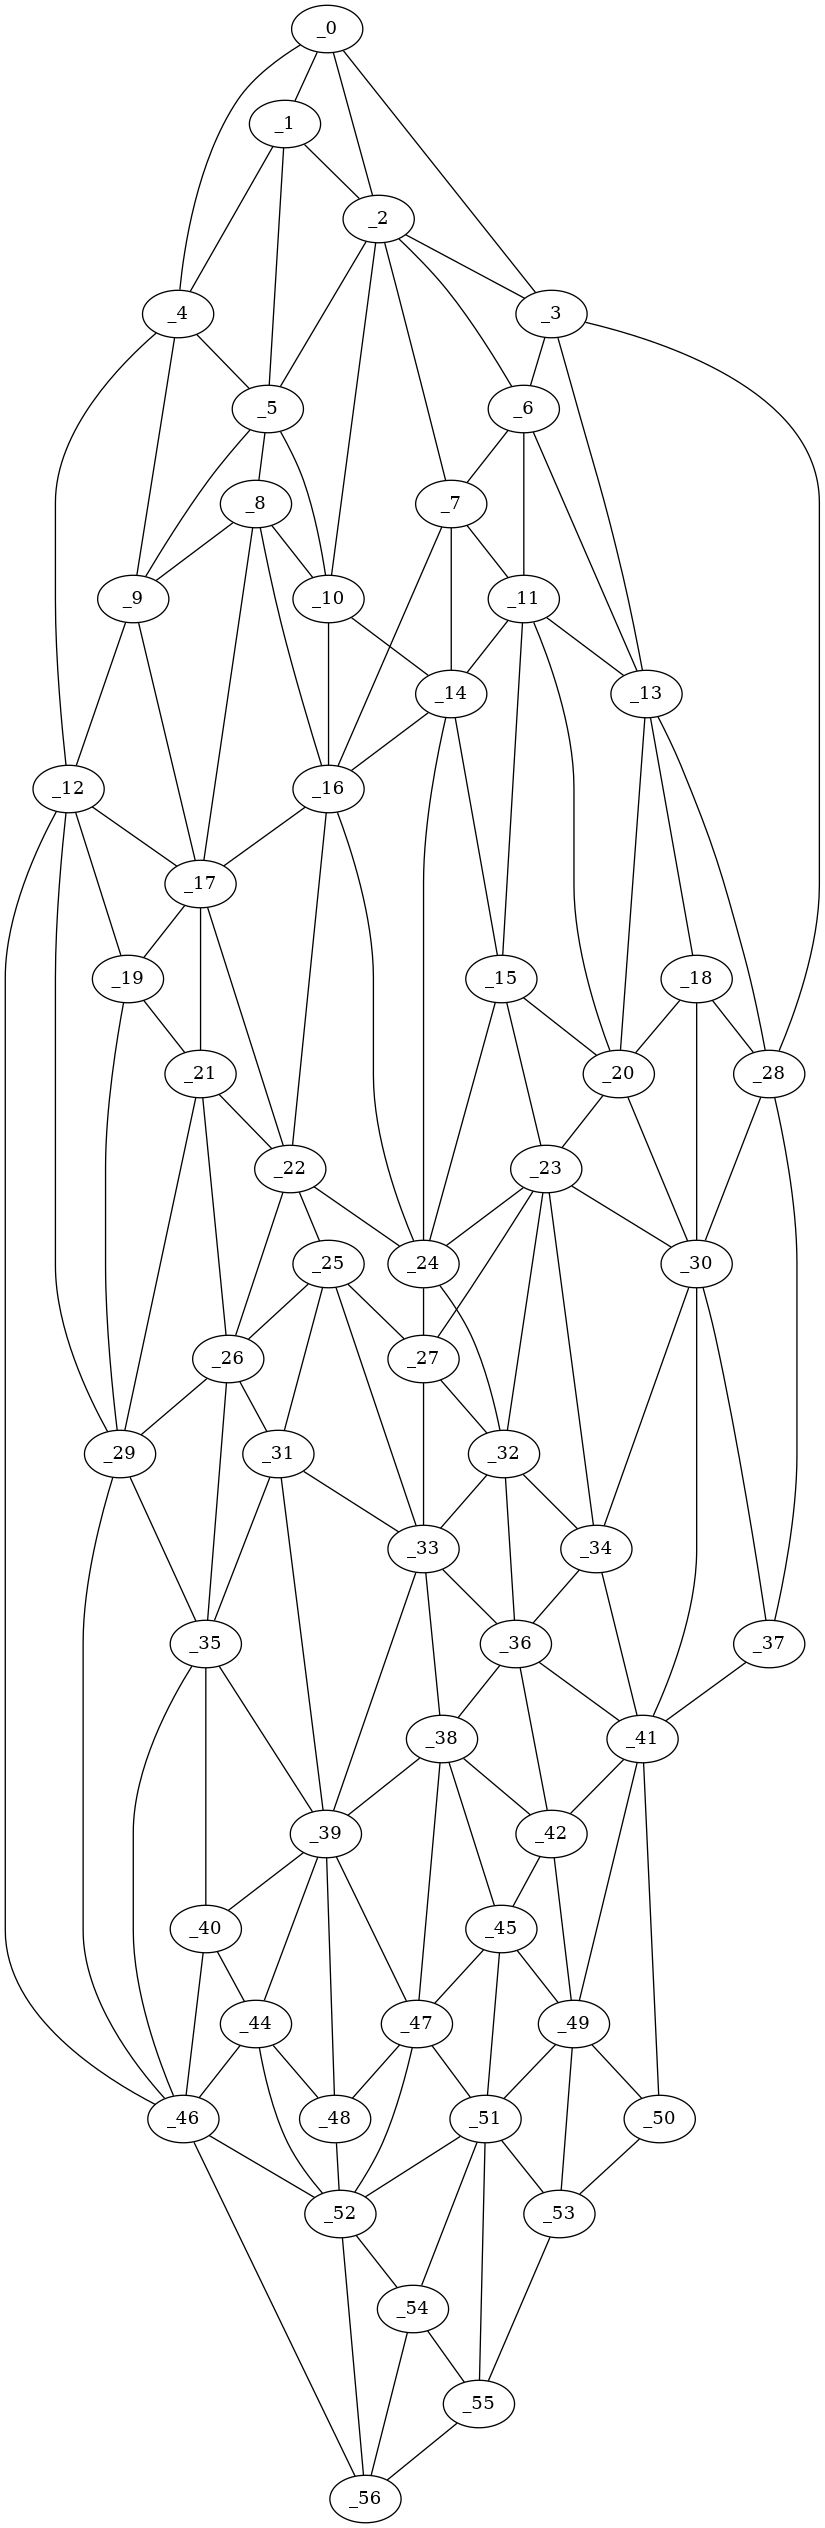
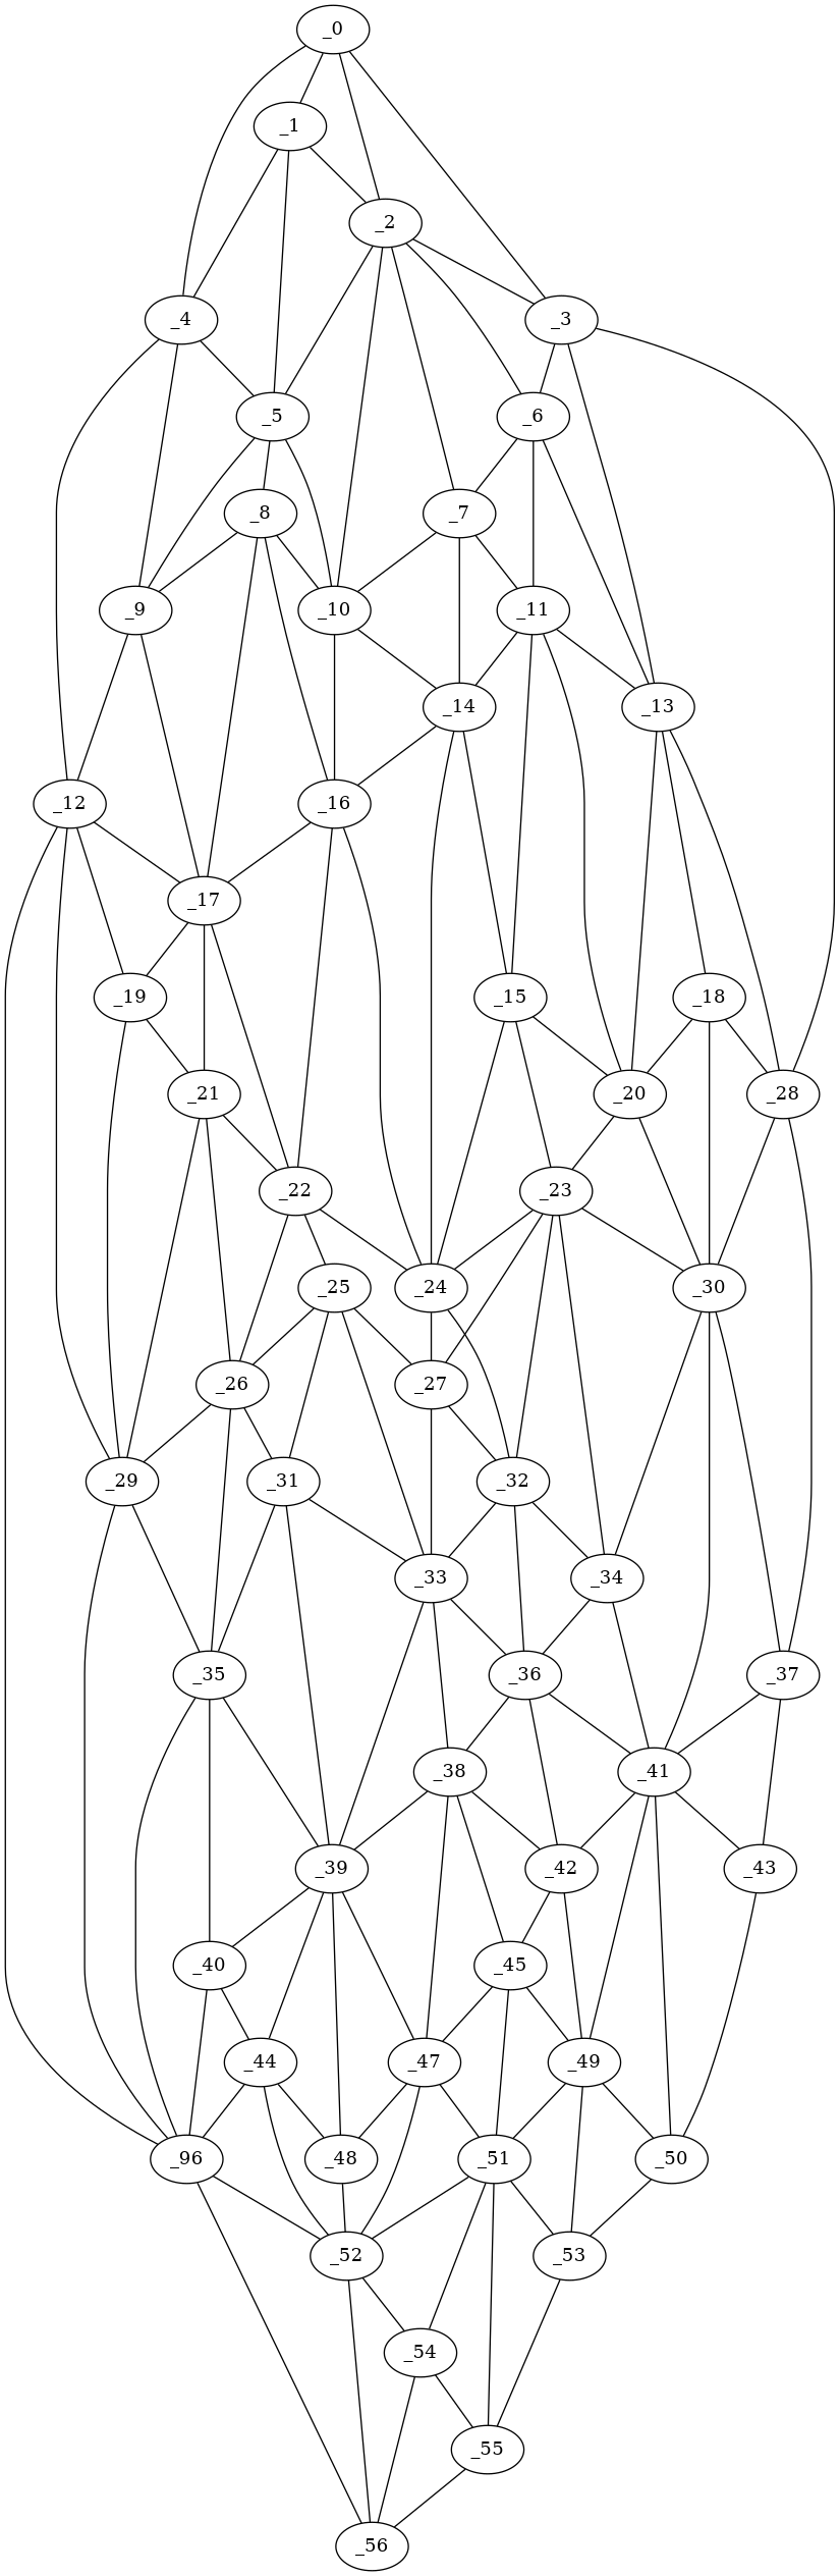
  graph {
    node [x=45 y=68]
    edge [valence=2]
    _0 [x=5 y=69]
    _1 [x=18 y=79]
    _2 [x=19]
    _3 [x=21 y=48]
    _4 [x=21 y=90]
    _5 [x=25 y=82]
    _6 [x=28 y=56]
    _7 [x=33 y=62]
    _10 [x=35 y=76]
    _13 [x=41 y=43]
    _28 [x=67 y=27]
    _9 [x=34 y=90]
    _12 [x=40 y=101]
    _8 [x=34 y=84]
    _11 [x=39 y=53]
    _14 [x=42 y=64]
    _16 [y=74]
    _20 [x=54 y=49]
    _18 [x=50 y=40]
    _30 [x=69 y=38]
    _37 [x=88 y=26]
    _17 [y=89]
    _19 [x=53 y=97]
    _29 [x=67 y=95]
-   _46 [x=97 y=91]
+   _46 [x=97 y=91 label=_96]
    _15 [y=59]
    _24 [x=60]
    _22 [x=55 y=82]
    _23 [x=60 y=59]
    _34 [x=77 y=56]
    _41 [x=93 y=52]
+   _43 [x=96 y=30]
    _21 [x=54 y=88]
    _35 [x=79 y=82]
    _52 [x=115 y=75]
    _56 [x=124 y=80]
    _27 [x=65 y=64]
    _32 [x=75 y=61]
    _25 [x=64 y=77]
    _26 [x=64 y=81]
    _39 [x=89 y=77]
    _40 [x=92 y=84]
    _54 [x=121 y=70]
    _31 [x=74 y=76]
    _33 [x=75]
    _36 [x=85 y=60]
    _42 [x=95 y=56]
    _49 [x=103 y=53]
    _50 [x=105 y=38]
    _38 [x=88 y=64]
    _47 [x=98 y=69]
    _44 [x=96 y=83]
    _48 [x=98 y=76]
    _45 [x=97 y=61]
    _51 [x=113 y=57]
    _53 [x=116 y=49]
    _55 [x=122 y=55]
    _0 -- _1
    _0 -- _2 [valence=1]
    _0 -- _3 [valence=1]
    _0 -- _4 [valence=1]
    _1 -- _2
    _1 -- _4
    _1 -- _5
    _2 -- _3
    _2 -- _5
    _2 -- _6
    _2 -- _7
    _2 -- _10
    _3 -- _6 [valence=1]
    _3 -- _13
    _3 -- _28 [valence=1]
    _4 -- _5
    _4 -- _9
    _4 -- _12 [valence=1]
    _5 -- _10
    _5 -- _9
    _5 -- _8
    _6 -- _7
    _6 -- _13
    _6 -- _11
-   _7 -- _16
+   _7 -- _10
    _7 -- _11 [valence=1]
    _7 -- _14
    _10 -- _14 [valence=1]
    _10 -- _16
    _13 -- _28
    _13 -- _20
    _13 -- _18
    _28 -- _30
    _28 -- _37 [valence=1]
    _9 -- _12 [valence=1]
    _9 -- _17
    _12 -- _17 [valence=1]
    _12 -- _19
    _12 -- _29 [valence=1]
    _12 -- _46 [valence=1]
    _8 -- _10 [valence=1]
    _8 -- _9
    _8 -- _16
    _8 -- _17
    _11 -- _13
    _11 -- _14
    _11 -- _20
    _11 -- _15 [valence=1]
    _14 -- _16
    _14 -- _15
    _14 -- _24 [valence=1]
    _16 -- _17 [valence=1]
    _16 -- _24
    _16 -- _22 [valence=1]
    _20 -- _30
    _20 -- _23
    _18 -- _28
    _18 -- _20
    _18 -- _30
    _30 -- _37 [valence=1]
    _30 -- _34
    _30 -- _41
    _37 -- _41
+   _37 -- _43 [valence=1]
    _17 -- _19
    _17 -- _22
    _17 -- _21 [valence=1]
    _19 -- _29
    _19 -- _21
    _29 -- _46
    _29 -- _35 [valence=1]
    _46 -- _52
    _46 -- _56 [valence=1]
    _15 -- _20
    _15 -- _24
    _15 -- _23
    _24 -- _27
    _24 -- _32 [valence=1]
    _22 -- _24
    _22 -- _25
    _22 -- _26
    _23 -- _30
    _23 -- _24 [valence=1]
    _23 -- _34
    _23 -- _27
    _23 -- _32
    _34 -- _41 [valence=1]
    _34 -- _36
+   _41 -- _43
    _41 -- _42 [valence=1]
    _41 -- _49
    _41 -- _50
+   _43 -- _50 [valence=1]
    _21 -- _29 [valence=1]
    _21 -- _22 [valence=1]
    _21 -- _26
    _35 -- _46
    _35 -- _39
    _35 -- _40
    _52 -- _56 [valence=1]
    _52 -- _54
    _27 -- _32 [valence=1]
    _27 -- _33
    _32 -- _34
    _32 -- _33
    _32 -- _36
    _25 -- _27
    _25 -- _26 [valence=1]
    _25 -- _31
    _25 -- _33
    _26 -- _29 [valence=1]
    _26 -- _35
    _26 -- _31
    _39 -- _40 [valence=1]
    _39 -- _47
    _39 -- _44 [valence=1]
    _39 -- _48
    _40 -- _46 [valence=1]
    _40 -- _44
    _54 -- _56
    _54 -- _55
    _31 -- _35 [valence=1]
    _31 -- _39
    _31 -- _33
    _33 -- _39
    _33 -- _36
    _33 -- _38 [valence=1]
    _36 -- _41
    _36 -- _42
    _36 -- _38
    _42 -- _49
    _42 -- _45
    _49 -- _50
    _49 -- _51
    _49 -- _53
    _50 -- _53 [valence=1]
    _38 -- _39
    _38 -- _42
    _38 -- _47 [valence=1]
    _38 -- _45
    _47 -- _52
    _47 -- _48
    _47 -- _51
    _44 -- _46 [valence=1]
    _44 -- _52 [valence=1]
    _44 -- _48
    _48 -- _52
    _45 -- _49
    _45 -- _47 [valence=1]
    _45 -- _51
    _51 -- _52 [valence=1]
    _51 -- _54
    _51 -- _53
    _51 -- _55
    _53 -- _55 [valence=1]
    _55 -- _56 [valence=1]
  }
